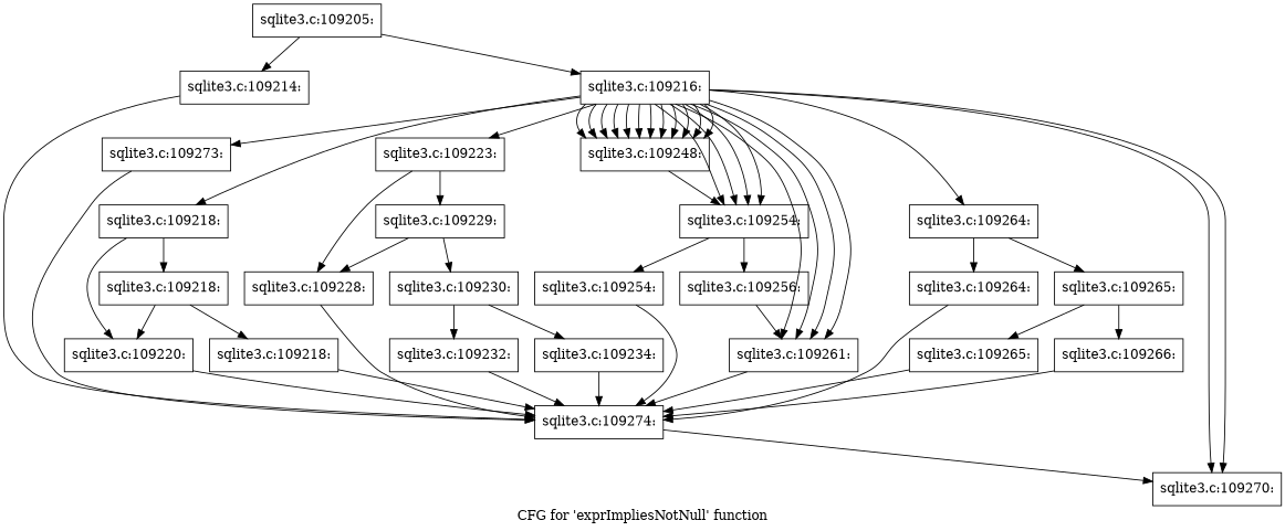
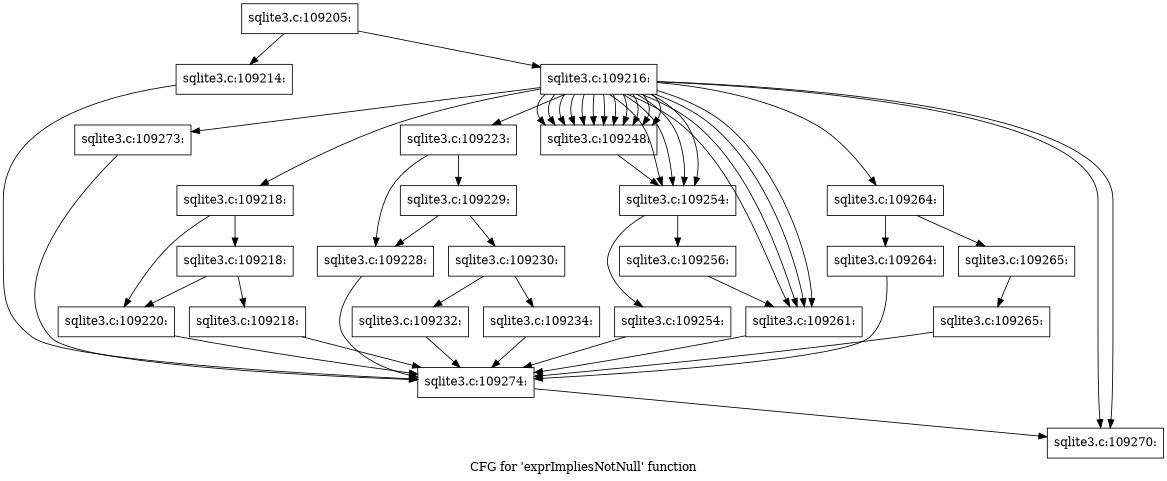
  digraph {
    label="CFG for 'exprImpliesNotNull' function"
    node [shape=record]
    n1 [label="{sqlite3.c:109205:}"]
    n2 [label="{sqlite3.c:109214:}"]
    n3 [label="{sqlite3.c:109216:}"]
    n4 [label="{sqlite3.c:109274:}"]
    n5 [label="{sqlite3.c:109273:}"]
    n6 [label="{sqlite3.c:109218:}"]
    n7 [label="{sqlite3.c:109223:}"]
    n8 [label="{sqlite3.c:109248:}"]
    n9 [label="{sqlite3.c:109254:}"]
    n10 [label="{sqlite3.c:109261:}"]
    n11 [label="{sqlite3.c:109264:}"]
    n12 [label="{sqlite3.c:109270:}"]
    n13 [label="{sqlite3.c:109218:}"]
    n14 [label="{sqlite3.c:109220:}"]
    n15 [label="{sqlite3.c:109228:}"]
    n16 [label="{sqlite3.c:109229:}"]
    n17 [label="{sqlite3.c:109254:}"]
    n18 [label="{sqlite3.c:109256:}"]
    n19 [label="{sqlite3.c:109264:}"]
    n20 [label="{sqlite3.c:109265:}"]
    n21 [label="{sqlite3.c:109218:}"]
    n22 [label="{sqlite3.c:109230:}"]
    n23 [label="{sqlite3.c:109265:}"]
-   n24 [label="{sqlite3.c:109266:}"]
    n25 [label="{sqlite3.c:109232:}"]
    n26 [label="{sqlite3.c:109234:}"]
    n1 -> n2
    n1 -> n3
    n2 -> n4
    n3 -> n5
    n3 -> n6
    n3 -> n7
    n3 -> n8
    n3 -> n8
    n3 -> n8
    n3 -> n8
    n3 -> n8
    n3 -> n8
    n3 -> n8
    n3 -> n8
    n3 -> n8
    n3 -> n8
    n3 -> n8
    n3 -> n8
    n3 -> n9
    n3 -> n9
    n3 -> n9
    n3 -> n9
    n3 -> n10
    n3 -> n10
    n3 -> n10
    n3 -> n10
    n3 -> n11
    n3 -> n12
    n3 -> n12
    n4 -> n12
    n5 -> n4
    n6 -> n13
    n6 -> n14
    n7 -> n15
    n7 -> n16
    n8 -> n9
    n9 -> n17
    n9 -> n18
    n10 -> n4
    n11 -> n19
    n11 -> n20
    n13 -> n14
    n13 -> n21
    n14 -> n4
    n15 -> n4
    n16 -> n15
    n16 -> n22
    n17 -> n4
    n18 -> n10
    n19 -> n4
    n20 -> n23
-   n20 -> n24
    n21 -> n4
    n22 -> n25
    n22 -> n26
    n23 -> n4
-   n24 -> n4
    n25 -> n4
    n26 -> n4
  }
